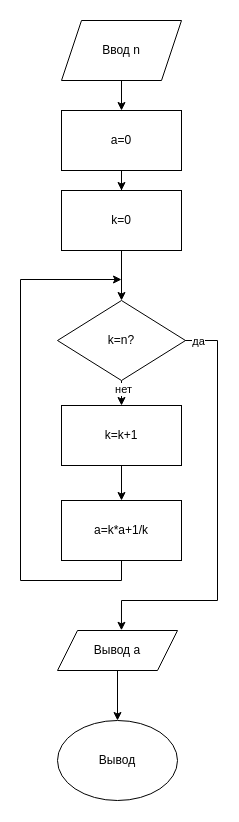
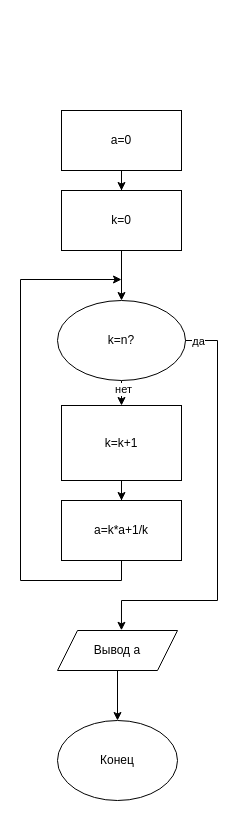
  <mxCell id="0" />
  <mxCell id="1" parent="0" />
- <mxCell id="2" value="" style="edgeStyle=orthogonalEdgeStyle;rounded=0;orthogonalLoop=1;jettySize=auto;html=1;" edge="1" parent="1" source="3" target="5"><mxGeometry relative="1" as="geometry" /></mxCell>
- <mxCell id="3" value="Ввод n" style="shape=parallelogram;perimeter=parallelogramPerimeter;whiteSpace=wrap;html=1;fixedSize=1;" vertex="1" parent="1"><mxGeometry x="61" y="20" width="120" height="60" as="geometry" /></mxCell>
  <mxCell id="4" value="" style="edgeStyle=orthogonalEdgeStyle;rounded=0;orthogonalLoop=1;jettySize=auto;html=1;" edge="1" parent="1" source="5" target="7"><mxGeometry relative="1" as="geometry" /></mxCell>
  <mxCell id="5" value="a=0" style="whiteSpace=wrap;html=1;" vertex="1" parent="1"><mxGeometry x="61" y="110" width="120" height="60" as="geometry" /></mxCell>
  <mxCell id="6" value="" style="edgeStyle=orthogonalEdgeStyle;rounded=0;orthogonalLoop=1;jettySize=auto;html=1;" edge="1" parent="1" source="7" target="12"><mxGeometry relative="1" as="geometry" /></mxCell>
  <mxCell id="7" value="k=0" style="whiteSpace=wrap;html=1;" vertex="1" parent="1"><mxGeometry x="61" y="190" width="120" height="60" as="geometry" /></mxCell>
  <mxCell id="8" value="" style="edgeStyle=orthogonalEdgeStyle;rounded=0;orthogonalLoop=1;jettySize=auto;html=1;" edge="1" parent="1" source="12" target="15"><mxGeometry relative="1" as="geometry" /></mxCell>
  <mxCell id="9" value="нет" style="edgeLabel;html=1;align=center;verticalAlign=middle;resizable=0;points=[];" vertex="1" connectable="0" parent="8"><mxGeometry x="-0.702" y="1" relative="1" as="geometry"><mxPoint as="offset" /></mxGeometry></mxCell>
  <mxCell id="10" style="edgeStyle=orthogonalEdgeStyle;rounded=0;orthogonalLoop=1;jettySize=auto;html=1;entryX=0.533;entryY=-0.005;entryDx=0;entryDy=0;exitX=0.993;exitY=0.5;exitDx=0;exitDy=0;exitPerimeter=0;entryPerimeter=0;" edge="1" parent="1" source="12" target="18"><mxGeometry relative="1" as="geometry"><mxPoint x="181" y="640" as="targetPoint" /><Array as="points"><mxPoint x="217" y="340" /><mxPoint x="217" y="600" /><mxPoint x="121" y="600" /></Array></mxGeometry></mxCell>
  <mxCell id="11" value="да" style="edgeLabel;html=1;align=center;verticalAlign=middle;resizable=0;points=[];" vertex="1" connectable="0" parent="10"><mxGeometry x="-0.937" relative="1" as="geometry"><mxPoint as="offset" /></mxGeometry></mxCell>
- <mxCell id="12" value="k&lt;span style=&quot;background-color: initial;&quot;&gt;=n?&lt;/span&gt;" style="rhombus;whiteSpace=wrap;html=1;" vertex="1" parent="1"><mxGeometry x="57" y="300" width="128" height="80" as="geometry" /></mxCell>
+ <mxCell id="12" value="k&lt;span style=&quot;background-color: initial;&quot;&gt;=n?&lt;/span&gt;" style="ellipse;whiteSpace=wrap;html=1;" vertex="1" parent="1"><mxGeometry x="57" y="300" width="128" height="80" as="geometry" /></mxCell>
  <mxCell id="13" style="edgeStyle=orthogonalEdgeStyle;rounded=0;orthogonalLoop=1;jettySize=auto;html=1;exitX=0.5;exitY=1;exitDx=0;exitDy=0;" edge="1" parent="1" source="16"><mxGeometry relative="1" as="geometry"><mxPoint x="121" y="279" as="targetPoint" /><mxPoint x="120" y="520" as="sourcePoint" /><Array as="points"><mxPoint x="121" y="580" /><mxPoint x="20" y="580" /><mxPoint x="20" y="279" /></Array></mxGeometry></mxCell>
  <mxCell id="14" value="" style="edgeStyle=orthogonalEdgeStyle;rounded=0;orthogonalLoop=1;jettySize=auto;html=1;" edge="1" parent="1" source="15" target="16"><mxGeometry relative="1" as="geometry" /></mxCell>
- <mxCell id="15" value="k=k+1" style="whiteSpace=wrap;html=1;" vertex="1" parent="1"><mxGeometry x="61" y="405" width="120" height="60" as="geometry" /></mxCell>
+ <mxCell id="15" value="k=k+1" style="whiteSpace=wrap;html=1;" vertex="1" parent="1"><mxGeometry x="61" y="405" width="120" height="75" as="geometry" /></mxCell>
  <mxCell id="16" value="a=k*a+1/k" style="whiteSpace=wrap;html=1;" vertex="1" parent="1"><mxGeometry x="61" y="500" width="120" height="60" as="geometry" /></mxCell>
  <mxCell id="17" value="" style="edgeStyle=orthogonalEdgeStyle;rounded=0;orthogonalLoop=1;jettySize=auto;html=1;" edge="1" parent="1" source="18" target="19"><mxGeometry relative="1" as="geometry" /></mxCell>
  <mxCell id="18" value="Вывод a" style="shape=parallelogram;perimeter=parallelogramPerimeter;whiteSpace=wrap;html=1;fixedSize=1;" vertex="1" parent="1"><mxGeometry x="57" y="630" width="120" height="40" as="geometry" /></mxCell>
- <mxCell id="19" value="Вывод" style="ellipse;whiteSpace=wrap;html=1;" vertex="1" parent="1"><mxGeometry x="57" y="720" width="120" height="80" as="geometry" /></mxCell>
+ <mxCell id="19" value="Конец" style="ellipse;whiteSpace=wrap;html=1;" vertex="1" parent="1"><mxGeometry x="57" y="720" width="120" height="80" as="geometry" /></mxCell>
